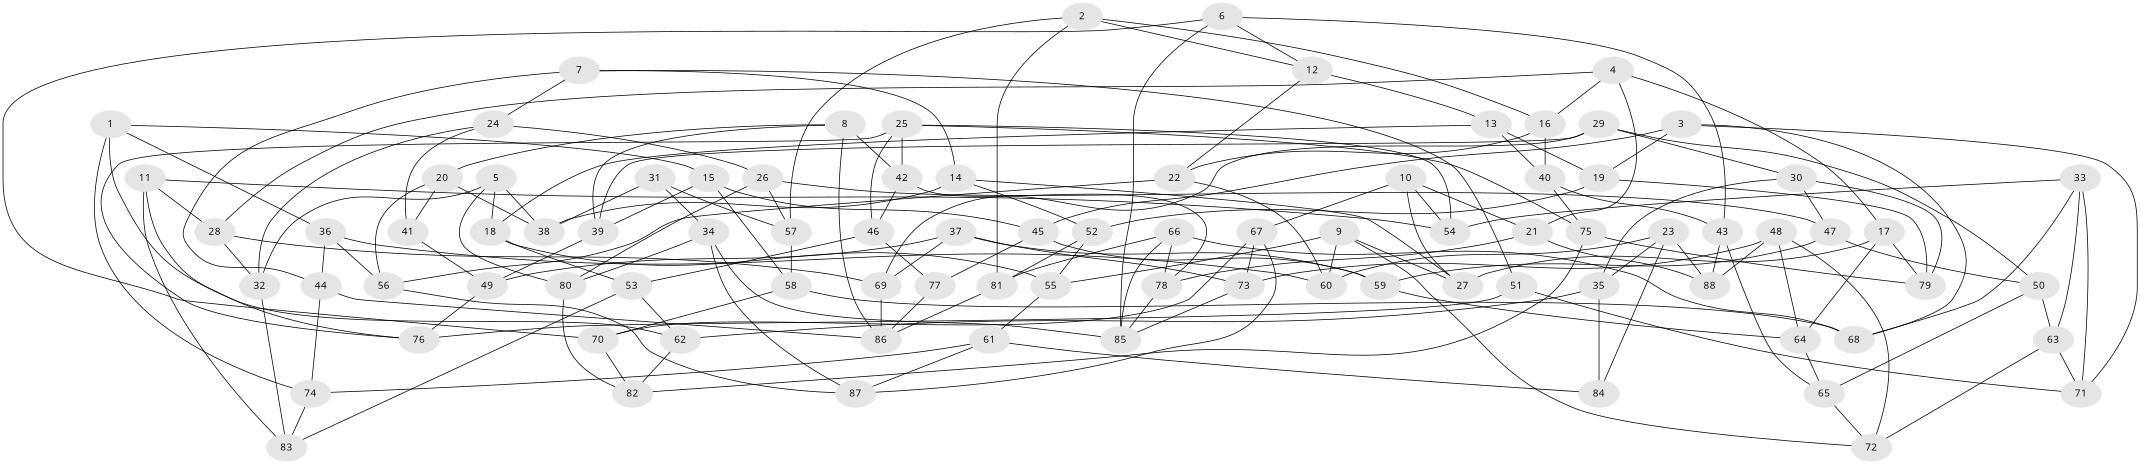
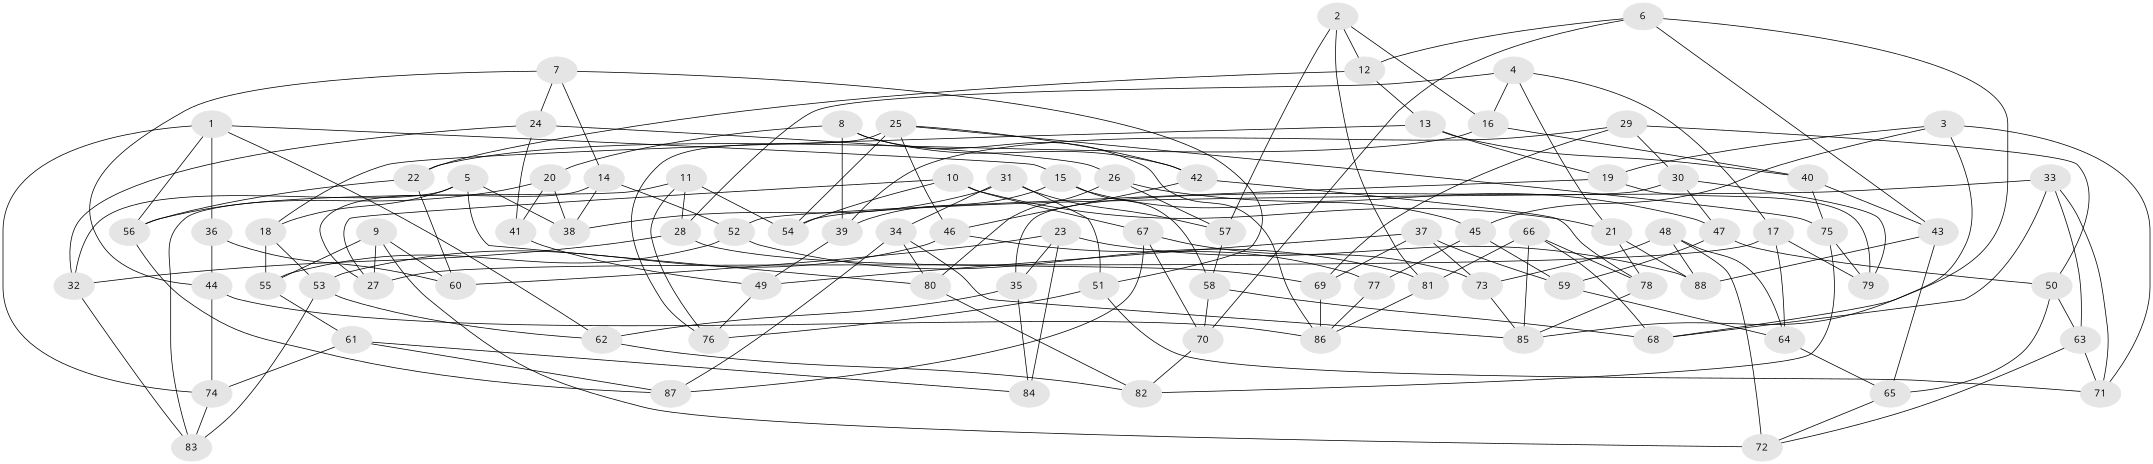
  graph {
    fontname="Open Sans"
    node [color=gray90 fontname="Open Sans" style=filled]
    edge [fontname="Open Sans"]
    1
    15
    36
    62
    74
    45
    39
    58
    44
    60
    56
    82
    83
    2
    12
    16
    57
    81
    13
    22
    40
    86
    3
    19
    68
    71
    52
    79
    59
    77
    4
    17
    21
    28
    27
    64
    78
    88
    32
    69
    5
    18
    38
    80
    55
    53
    6
    43
    70
    85
    65
    7
    14
    24
    51
    41
    26
    76
    8
    20
    42
    49
    46
    9
    72
    61
    10
    54
    67
    87
    73
    11
    75
    23
    35
    84
    47
    25
    50
    29
    30
    63
    31
    34
    33
    37
    48
    66
    1 -- 15
    1 -- 36
    1 -- 62
    1 -- 74
    15 -- 45
    15 -- 39
    15 -- 58
    36 -- 44
    36 -- 60
-   36 -- 56
+   1 -- 56
    62 -- 82
    74 -- 83
    45 -- 59
    45 -- 77
    39 -- 49
    58 -- 68
    58 -- 70
    44 -- 74
    44 -- 86
    56 -- 87
    2 -- 12
    2 -- 16
    2 -- 57
    2 -- 81
    12 -- 13
    12 -- 22
    16 -- 22
    16 -- 40
    57 -- 58
    81 -- 86
    13 -- 40
    13 -- 19
    13 -- 18
    22 -- 60
    22 -- 56
    40 -- 43
    40 -- 75
    3 -- 45
    3 -- 19
    3 -- 68
    3 -- 71
    19 -- 52
    19 -- 79
    52 -- 81
    52 -- 55
    59 -- 64
    77 -- 86
    4 -- 16
    4 -- 17
    4 -- 21
    4 -- 28
    17 -- 79
    17 -- 27
    17 -- 64
    21 -- 78
    21 -- 88
    28 -- 32
    28 -- 69
    64 -- 65
    78 -- 85
    32 -- 83
    69 -- 86
    5 -- 32
    5 -- 18
    5 -- 38
    5 -- 80
    18 -- 55
    18 -- 53
    80 -- 82
    55 -- 61
    53 -- 62
    53 -- 83
    6 -- 12
    6 -- 43
    6 -- 70
    6 -- 85
    43 -- 88
    43 -- 65
    70 -- 82
    65 -- 72
    7 -- 44
    7 -- 14
    7 -- 24
    7 -- 51
    14 -- 52
    14 -- 27
    14 -- 38
    24 -- 32
    24 -- 41
    24 -- 26
    51 -- 71
    51 -- 76
    41 -- 49
    26 -- 57
    26 -- 80
    26 -- 47
    8 -- 39
    8 -- 86
    8 -- 20
    8 -- 42
    20 -- 56
    20 -- 38
    20 -- 41
    42 -- 78
    42 -- 46
    49 -- 76
    46 -- 77
    46 -- 53
    9 -- 60
    9 -- 27
    9 -- 55
    9 -- 72
    61 -- 74
    61 -- 87
    61 -- 84
    10 -- 21
    10 -- 27
    10 -- 54
    10 -- 67
    67 -- 70
    67 -- 87
    67 -- 73
    73 -- 85
    11 -- 83
    11 -- 28
    11 -- 76
    11 -- 54
    75 -- 82
    75 -- 79
    23 -- 60
    23 -- 88
    23 -- 35
    23 -- 84
    35 -- 62
    35 -- 84
    47 -- 59
    47 -- 50
    25 -- 76
    25 -- 42
    25 -- 46
    25 -- 54
    25 -- 75
    50 -- 65
    50 -- 63
    29 -- 39
    29 -- 69
    29 -- 50
    29 -- 30
    30 -- 79
    30 -- 35
    30 -- 47
    63 -- 71
    63 -- 72
    31 -- 57
    31 -- 38
+   31 -- 51
    31 -- 34
    34 -- 80
    34 -- 85
    34 -- 87
    33 -- 68
    33 -- 71
    33 -- 54
    33 -- 63
    37 -- 59
    37 -- 69
    37 -- 49
    37 -- 73
    48 -- 64
    48 -- 88
    48 -- 72
    48 -- 73
    66 -- 81
    66 -- 68
    66 -- 78
    66 -- 85
  }
